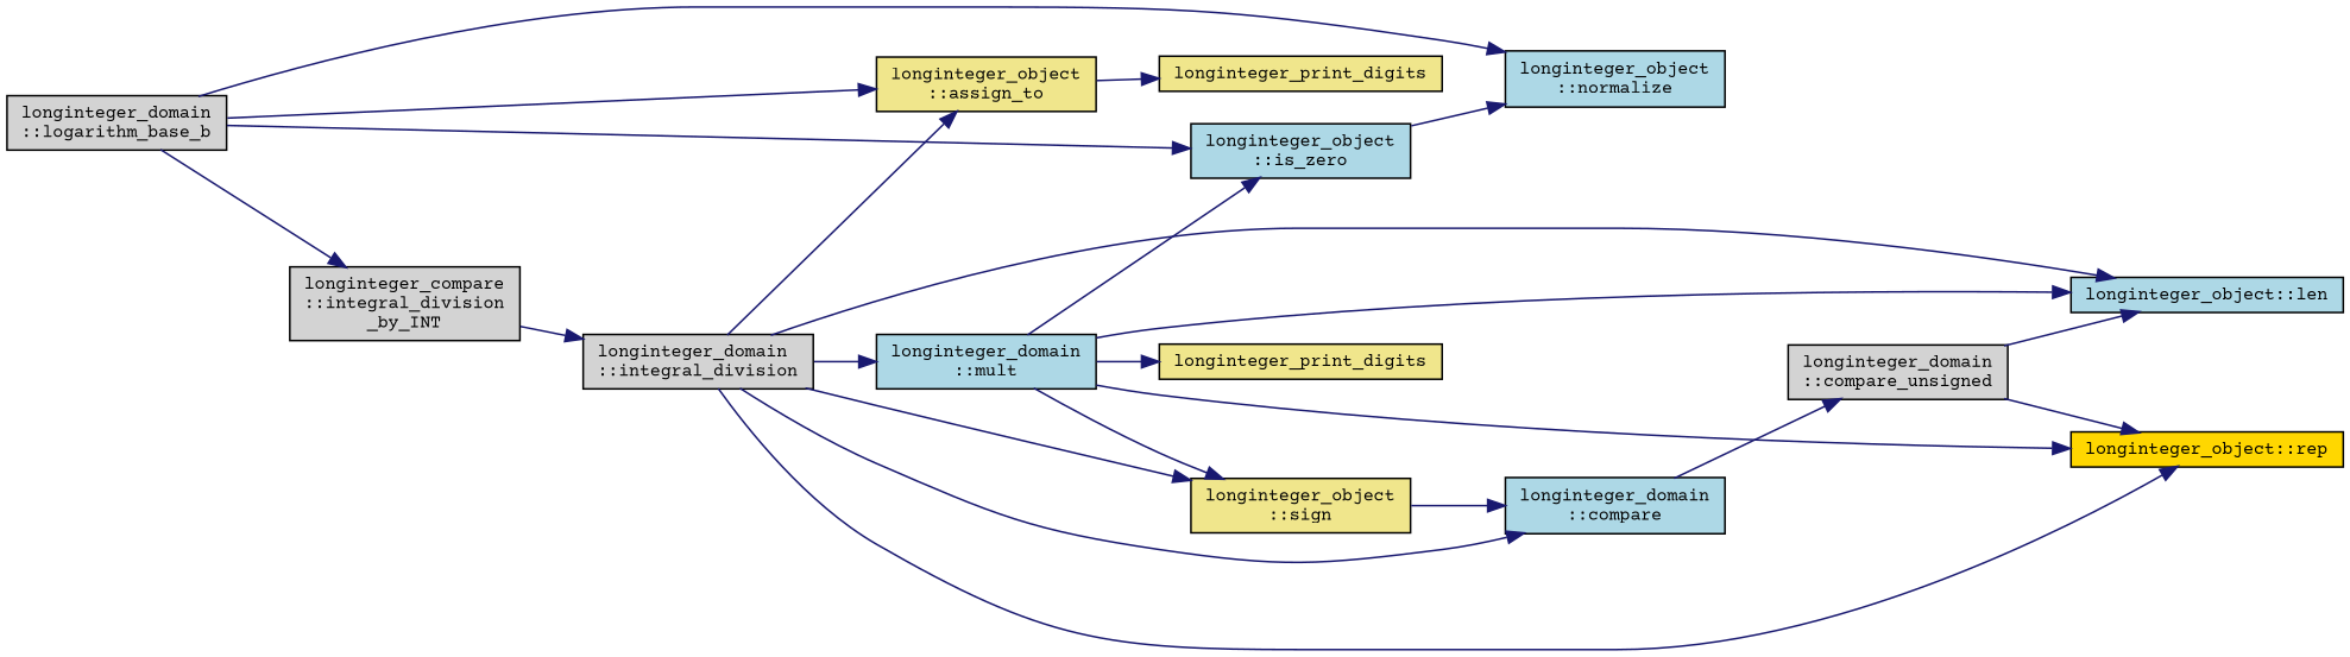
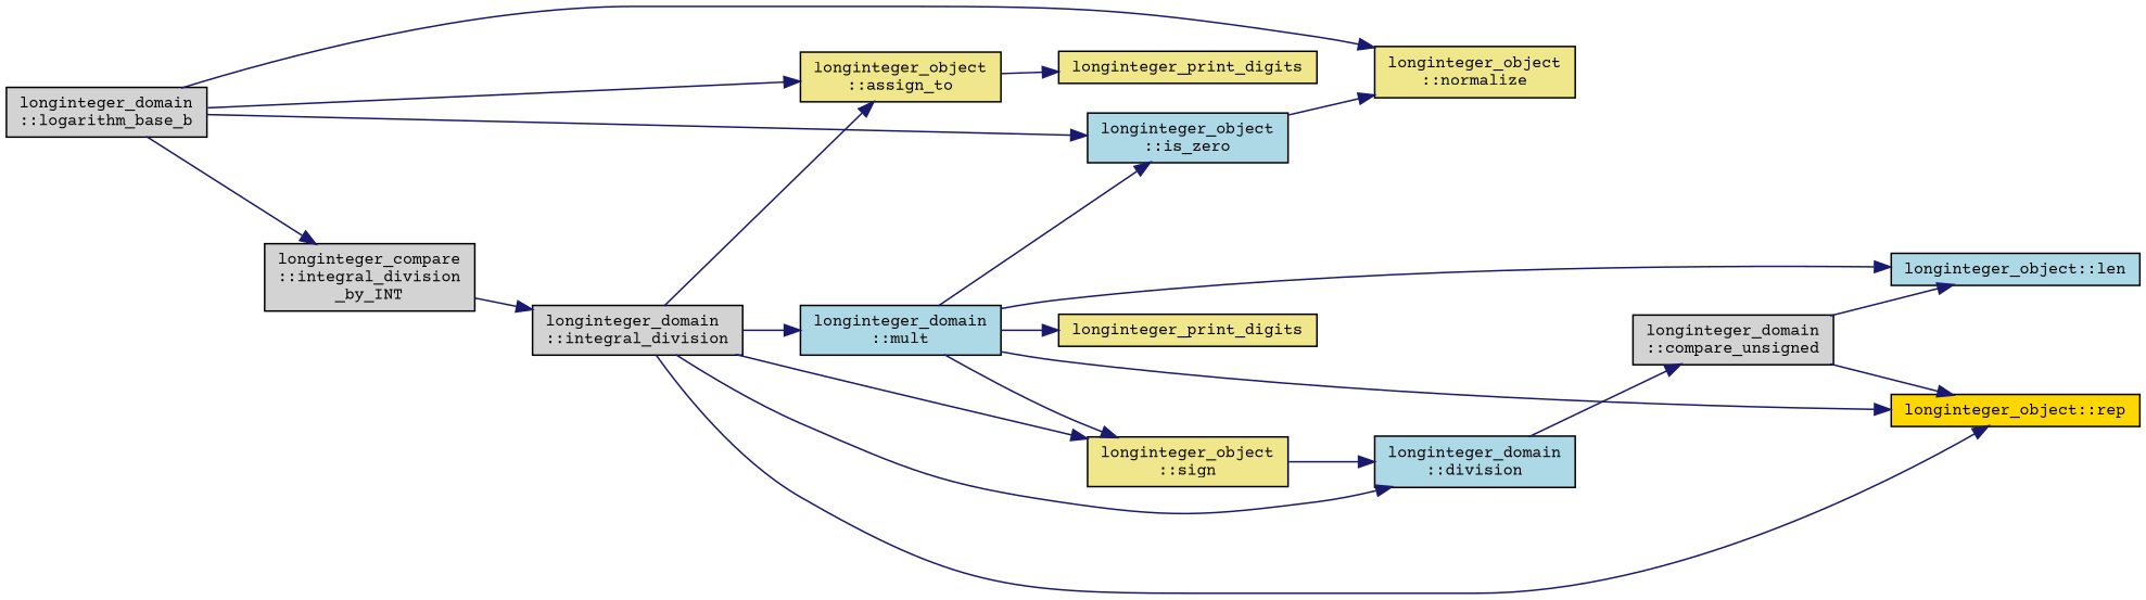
  digraph {
    fontname="Courier Prime"
    rankdir=LR
    node [color=black fillcolor=khaki fontname="Courier Prime" fontsize=10 shape=record style=filled]
    edge [color=midnightblue fontname="Courier Prime" fontsize=10 labelfontname=Helvetica labelfontsize=10 style=solid]
    n1 [fillcolor=lightgrey fontcolor=black height=0.2 label="longinteger_domain\l::logarithm_base_b" width=0.4]
    n2 [height=0.2 label="longinteger_object\l::assign_to" width=0.4]
-   n3 [fillcolor=lightblue height=0.2 label="longinteger_object\l::normalize" width=0.4]
+   n3 [height=0.2 label="longinteger_object\l::normalize" width=0.4]
    n4 [fillcolor=lightblue height=0.2 label="longinteger_object\l::is_zero" width=0.4]
    n5 [fillcolor=lightgrey height=0.2 label="longinteger_compare\l::integral_division\l_by_INT" width=0.4]
    n6 [height=0.2 label=longinteger_print_digits width=0.4]
    n7 [fillcolor=lightgrey height=0.2 label="longinteger_domain\l::integral_division" width=0.4]
    n8 [height=0.2 label="longinteger_object\l::sign" width=0.4]
-   n9 [fillcolor=lightblue height=0.2 label="longinteger_domain\l::compare" width=0.4]
+   n9 [fillcolor=lightblue height=0.2 label="longinteger_domain\l::division" width=0.4]
    n10 [fillcolor=lightblue height=0.2 label="longinteger_object::len" width=0.4]
    n11 [fillcolor=gold height=0.2 label="longinteger_object::rep" width=0.4]
    n12 [fillcolor=lightblue height=0.2 label="longinteger_domain\l::mult" width=0.4]
    n13 [fillcolor=lightgrey height=0.2 label="longinteger_domain\l::compare_unsigned" width=0.4]
    n14 [height=0.2 label=longinteger_print_digits width=0.4]
    n1 -> n2
    n1 -> n3
    n1 -> n4
    n1 -> n5
    n2 -> n6
    n4 -> n3
    n5 -> n7
    n7 -> n2
    n7 -> n8
    n7 -> n9
-   n7 -> n10
    n7 -> n11
    n7 -> n12
    n8 -> n9
    n9 -> n13
    n12 -> n4
    n12 -> n8
    n12 -> n10
    n12 -> n11
    n12 -> n14
    n13 -> n10
    n13 -> n11
  }
